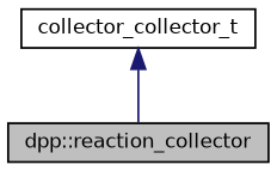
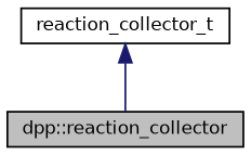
  digraph {
    node [color=black fontname=Helvetica fontsize=10 shape=record]
    n1 [fillcolor=grey75 fontcolor=black height=0.2 label="dpp::reaction_collector" style=filled width=0.4]
-   n2 [height=0.2 label=collector_collector_t width=0.4]
+   n2 [height=0.2 label=reaction_collector_t width=0.4]
    n2 -> n1 [color=midnightblue dir=back fontname=Helvetica fontsize=10 labelfontname=Helvetica labelfontsize=10 style=solid]
  }
